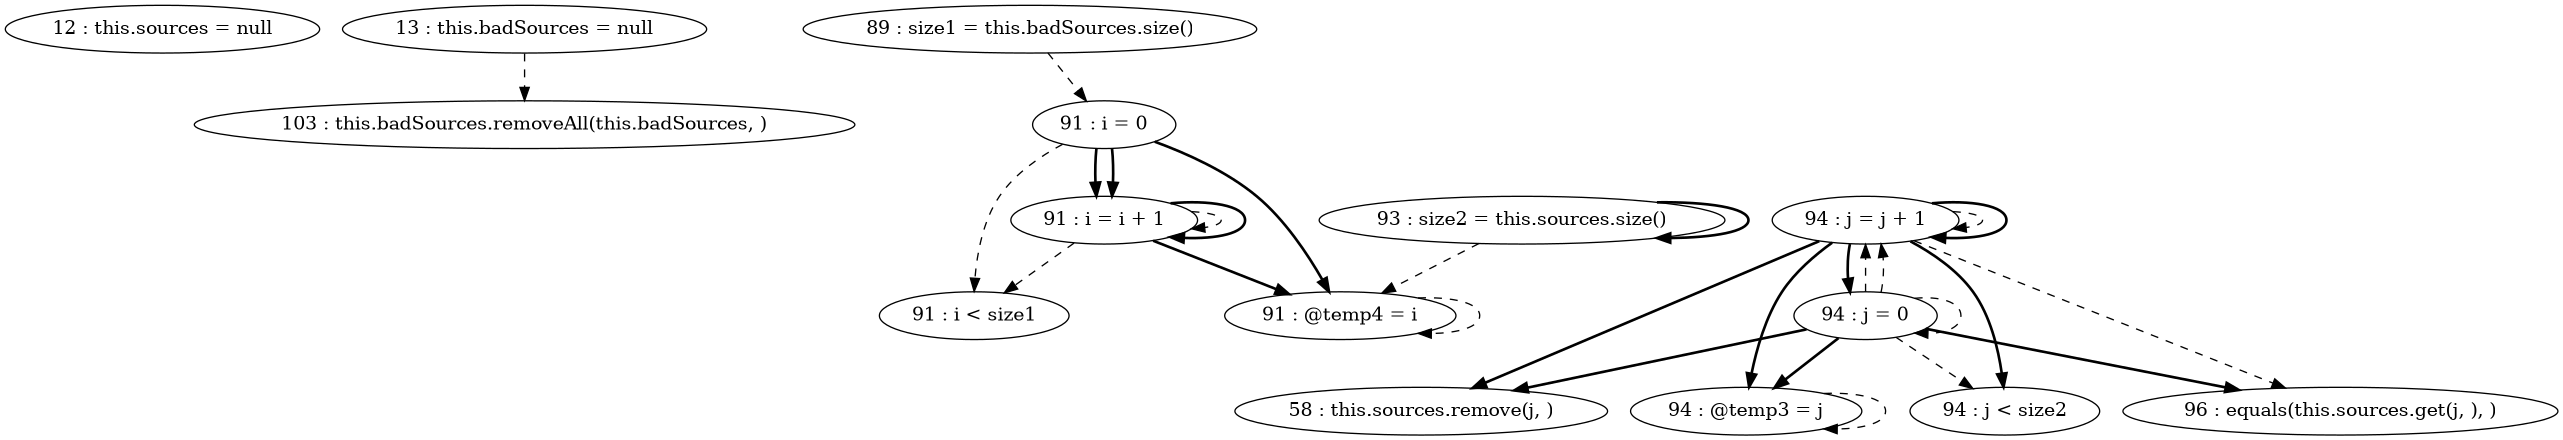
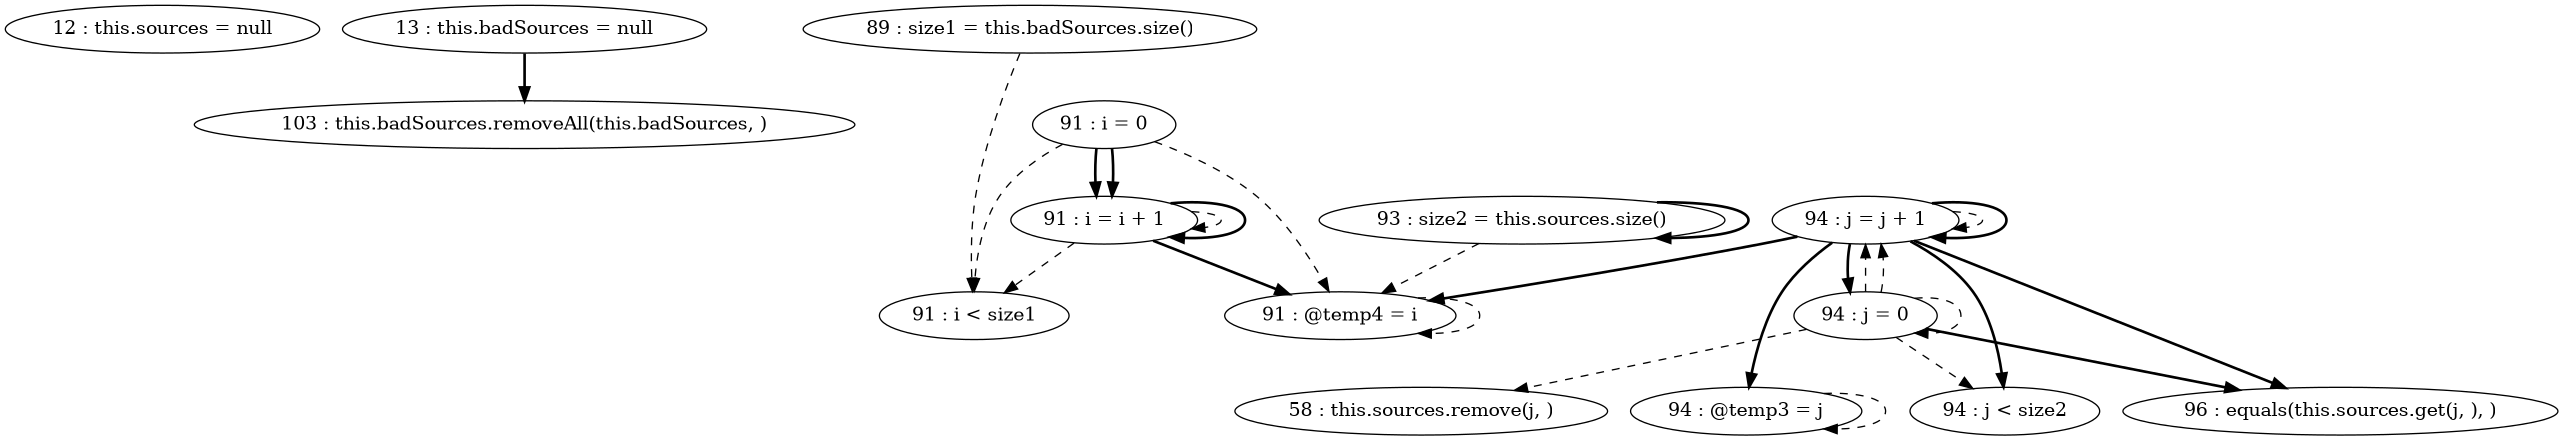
  digraph {
    edge [style=bold]
    "12 : this.sources = null"
    "13 : this.badSources = null"
    "103 : this.badSources.removeAll(this.badSources, )"
    "89 : size1 = this.badSources.size()"
    "91 : i < size1"
    "91 : i = 0"
    "91 : i = i + 1"
    "91 : @temp4 = i"
    "93 : size2 = this.sources.size()"
    "94 : j = 0"
    "94 : j < size2"
    "96 : equals(this.sources.get(j, ), )"
    n13 [label="58 : this.sources.remove(j, )"]
    "94 : j = j + 1"
    "94 : @temp3 = j"
-   "13 : this.badSources = null" -> "103 : this.badSources.removeAll(this.badSources, )" [style=dashed]
-   "89 : size1 = this.badSources.size()" -> "91 : i = 0" [style=dashed]
+   "13 : this.badSources = null" -> "103 : this.badSources.removeAll(this.badSources, )"
+   "89 : size1 = this.badSources.size()" -> "91 : i < size1" [style=dashed]
    "91 : i = 0" -> "91 : i < size1" [style=dashed]
    "91 : i = 0" -> "91 : i = i + 1"
    "91 : i = 0" -> "91 : i = i + 1"
-   "91 : i = 0" -> "91 : @temp4 = i"
+   "91 : i = 0" -> "91 : @temp4 = i" [style=dashed]
    "91 : i = i + 1" -> "91 : i < size1" [style=dashed]
    "91 : i = i + 1" -> "91 : i = i + 1" [style=dashed]
    "91 : i = i + 1" -> "91 : i = i + 1"
    "91 : i = i + 1" -> "91 : @temp4 = i"
    "91 : @temp4 = i" -> "91 : @temp4 = i" [style=dashed]
    "93 : size2 = this.sources.size()" -> "91 : @temp4 = i" [style=dashed]
    "93 : size2 = this.sources.size()" -> "93 : size2 = this.sources.size()"
    "94 : j = 0" -> "94 : j = 0" [style=dashed]
    "94 : j = 0" -> "94 : j < size2" [style=dashed]
    "94 : j = 0" -> "96 : equals(this.sources.get(j, ), )"
-   "94 : j = 0" -> n13
+   "94 : j = 0" -> n13 [style=dashed]
    "94 : j = 0" -> "94 : j = j + 1" [style=dashed]
    "94 : j = 0" -> "94 : j = j + 1" [style=dashed]
-   "94 : j = 0" -> "94 : @temp3 = j"
    "94 : j = j + 1" -> "94 : j = 0"
    "94 : j = j + 1" -> "94 : j < size2"
-   "94 : j = j + 1" -> "96 : equals(this.sources.get(j, ), )" [style=dashed]
-   "94 : j = j + 1" -> n13
+   "94 : j = j + 1" -> "96 : equals(this.sources.get(j, ), )"
+   "94 : j = j + 1" -> "91 : @temp4 = i"
    "94 : j = j + 1" -> "94 : j = j + 1" [style=dashed]
    "94 : j = j + 1" -> "94 : j = j + 1"
    "94 : j = j + 1" -> "94 : @temp3 = j"
    "94 : @temp3 = j" -> "94 : @temp3 = j" [style=dashed]
  }
